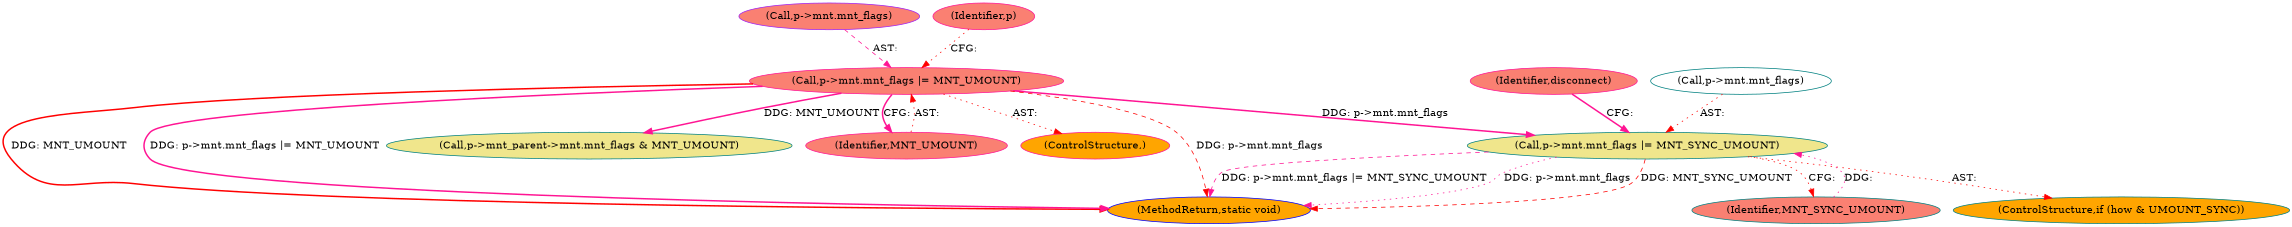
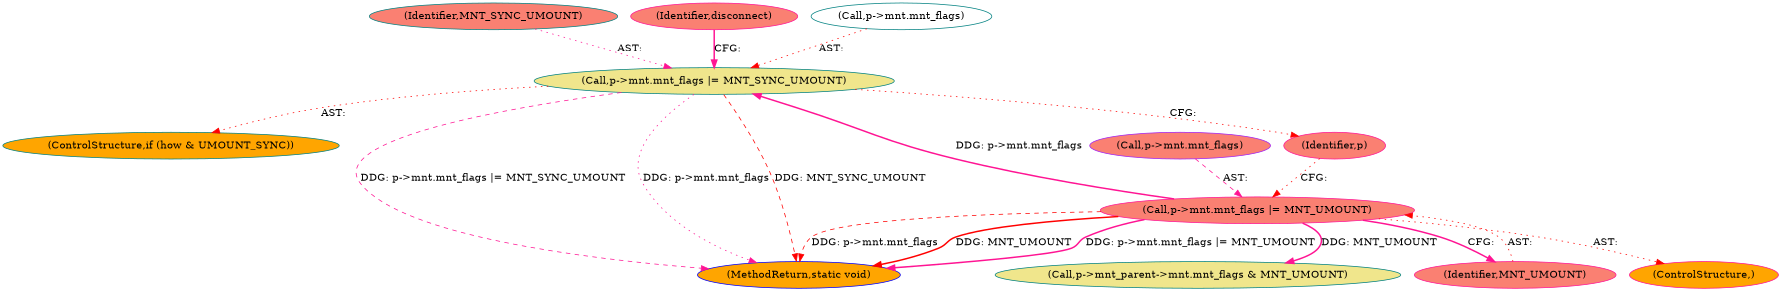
  digraph {
    node [color=teal fillcolor=salmon style=filled]
    edge [color=red style=dotted]
    n1 [fillcolor=khaki label="(Call,p->mnt.mnt_flags |= MNT_SYNC_UMOUNT)"]
    n2 [label="(Identifier,MNT_SYNC_UMOUNT)"]
    n3 [fillcolor=orange label="(ControlStructure,if (how & UMOUNT_SYNC))"]
    n4 [color=blue fillcolor=orange label="(MethodReturn,static void)"]
    n5 [color=deeppink label="(Call,p->mnt.mnt_flags |= MNT_UMOUNT)"]
    n6 [fillcolor=khaki label="(Call,p->mnt_parent->mnt.mnt_flags & MNT_UMOUNT)"]
    n7 [color=deeppink label="(Identifier,MNT_UMOUNT)"]
    n8 [color=deeppink fillcolor=orange label="(ControlStructure,)"]
    n9 [color=deeppink label="(Identifier,disconnect)"]
    n10 [fillcolor=white label="(Call,p->mnt.mnt_flags)"]
    n11 [color=purple label="(Call,p->mnt.mnt_flags)"]
    n12 [color=deeppink label="(Identifier,p)"]
-   n1 -> n2 [label="CFG: "]
+   n1 -> n12 [label="CFG: "]
    n1 -> n3 [label="AST: "]
    n1 -> n4 [color=deeppink label="DDG: p->mnt.mnt_flags |= MNT_SYNC_UMOUNT" style=dashed]
    n1 -> n4 [color=deeppink label="DDG: p->mnt.mnt_flags"]
    n1 -> n4 [label="DDG: MNT_SYNC_UMOUNT" style=dashed]
-   n2 -> n1 [color=deeppink label="DDG: "]
+   n2 -> n1 [color=deeppink label="AST: "]
    n5 -> n1 [color=deeppink label="DDG: p->mnt.mnt_flags" style=bold]
    n5 -> n4 [label="DDG: p->mnt.mnt_flags" style=dashed]
    n5 -> n4 [label="DDG: MNT_UMOUNT" style=bold]
    n5 -> n4 [color=deeppink label="DDG: p->mnt.mnt_flags |= MNT_UMOUNT" style=bold]
    n5 -> n6 [color=deeppink label="DDG: MNT_UMOUNT" style=bold]
    n5 -> n7 [color=deeppink label="CFG: " style=bold]
    n5 -> n8 [label="AST: "]
    n7 -> n5 [label="AST: "]
    n9 -> n1 [color=deeppink label="CFG: " style=bold]
    n10 -> n1 [label="AST: "]
    n11 -> n5 [color=deeppink label="AST: " style=dashed]
    n12 -> n5 [label="CFG: "]
  }
